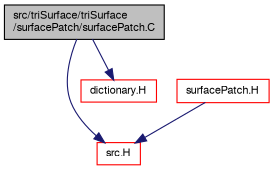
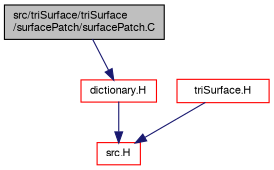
  digraph {
    node [color=red fontname=FreeSans fontsize=10 shape=record]
    edge [color=midnightblue fontname=FreeSans fontsize=10 labelfontname=FreeSans labelfontsize=10 style=solid]
    n1 [color=black fillcolor=grey75 fontcolor=black height=0.2 label="src/triSurface/triSurface\l/surfacePatch/surfacePatch.C" style=filled width=0.4]
    n2 [height=0.2 label="src.H" width=0.4]
    n3 [height=0.2 label="dictionary.H" width=0.4]
-   n4 [height=0.2 label="surfacePatch.H" width=0.4]
-   n1 -> n2
+   n4 [height=0.2 label="triSurface.H" width=0.4]
+   n3 -> n2
    n1 -> n3
    n4 -> n2
  }
